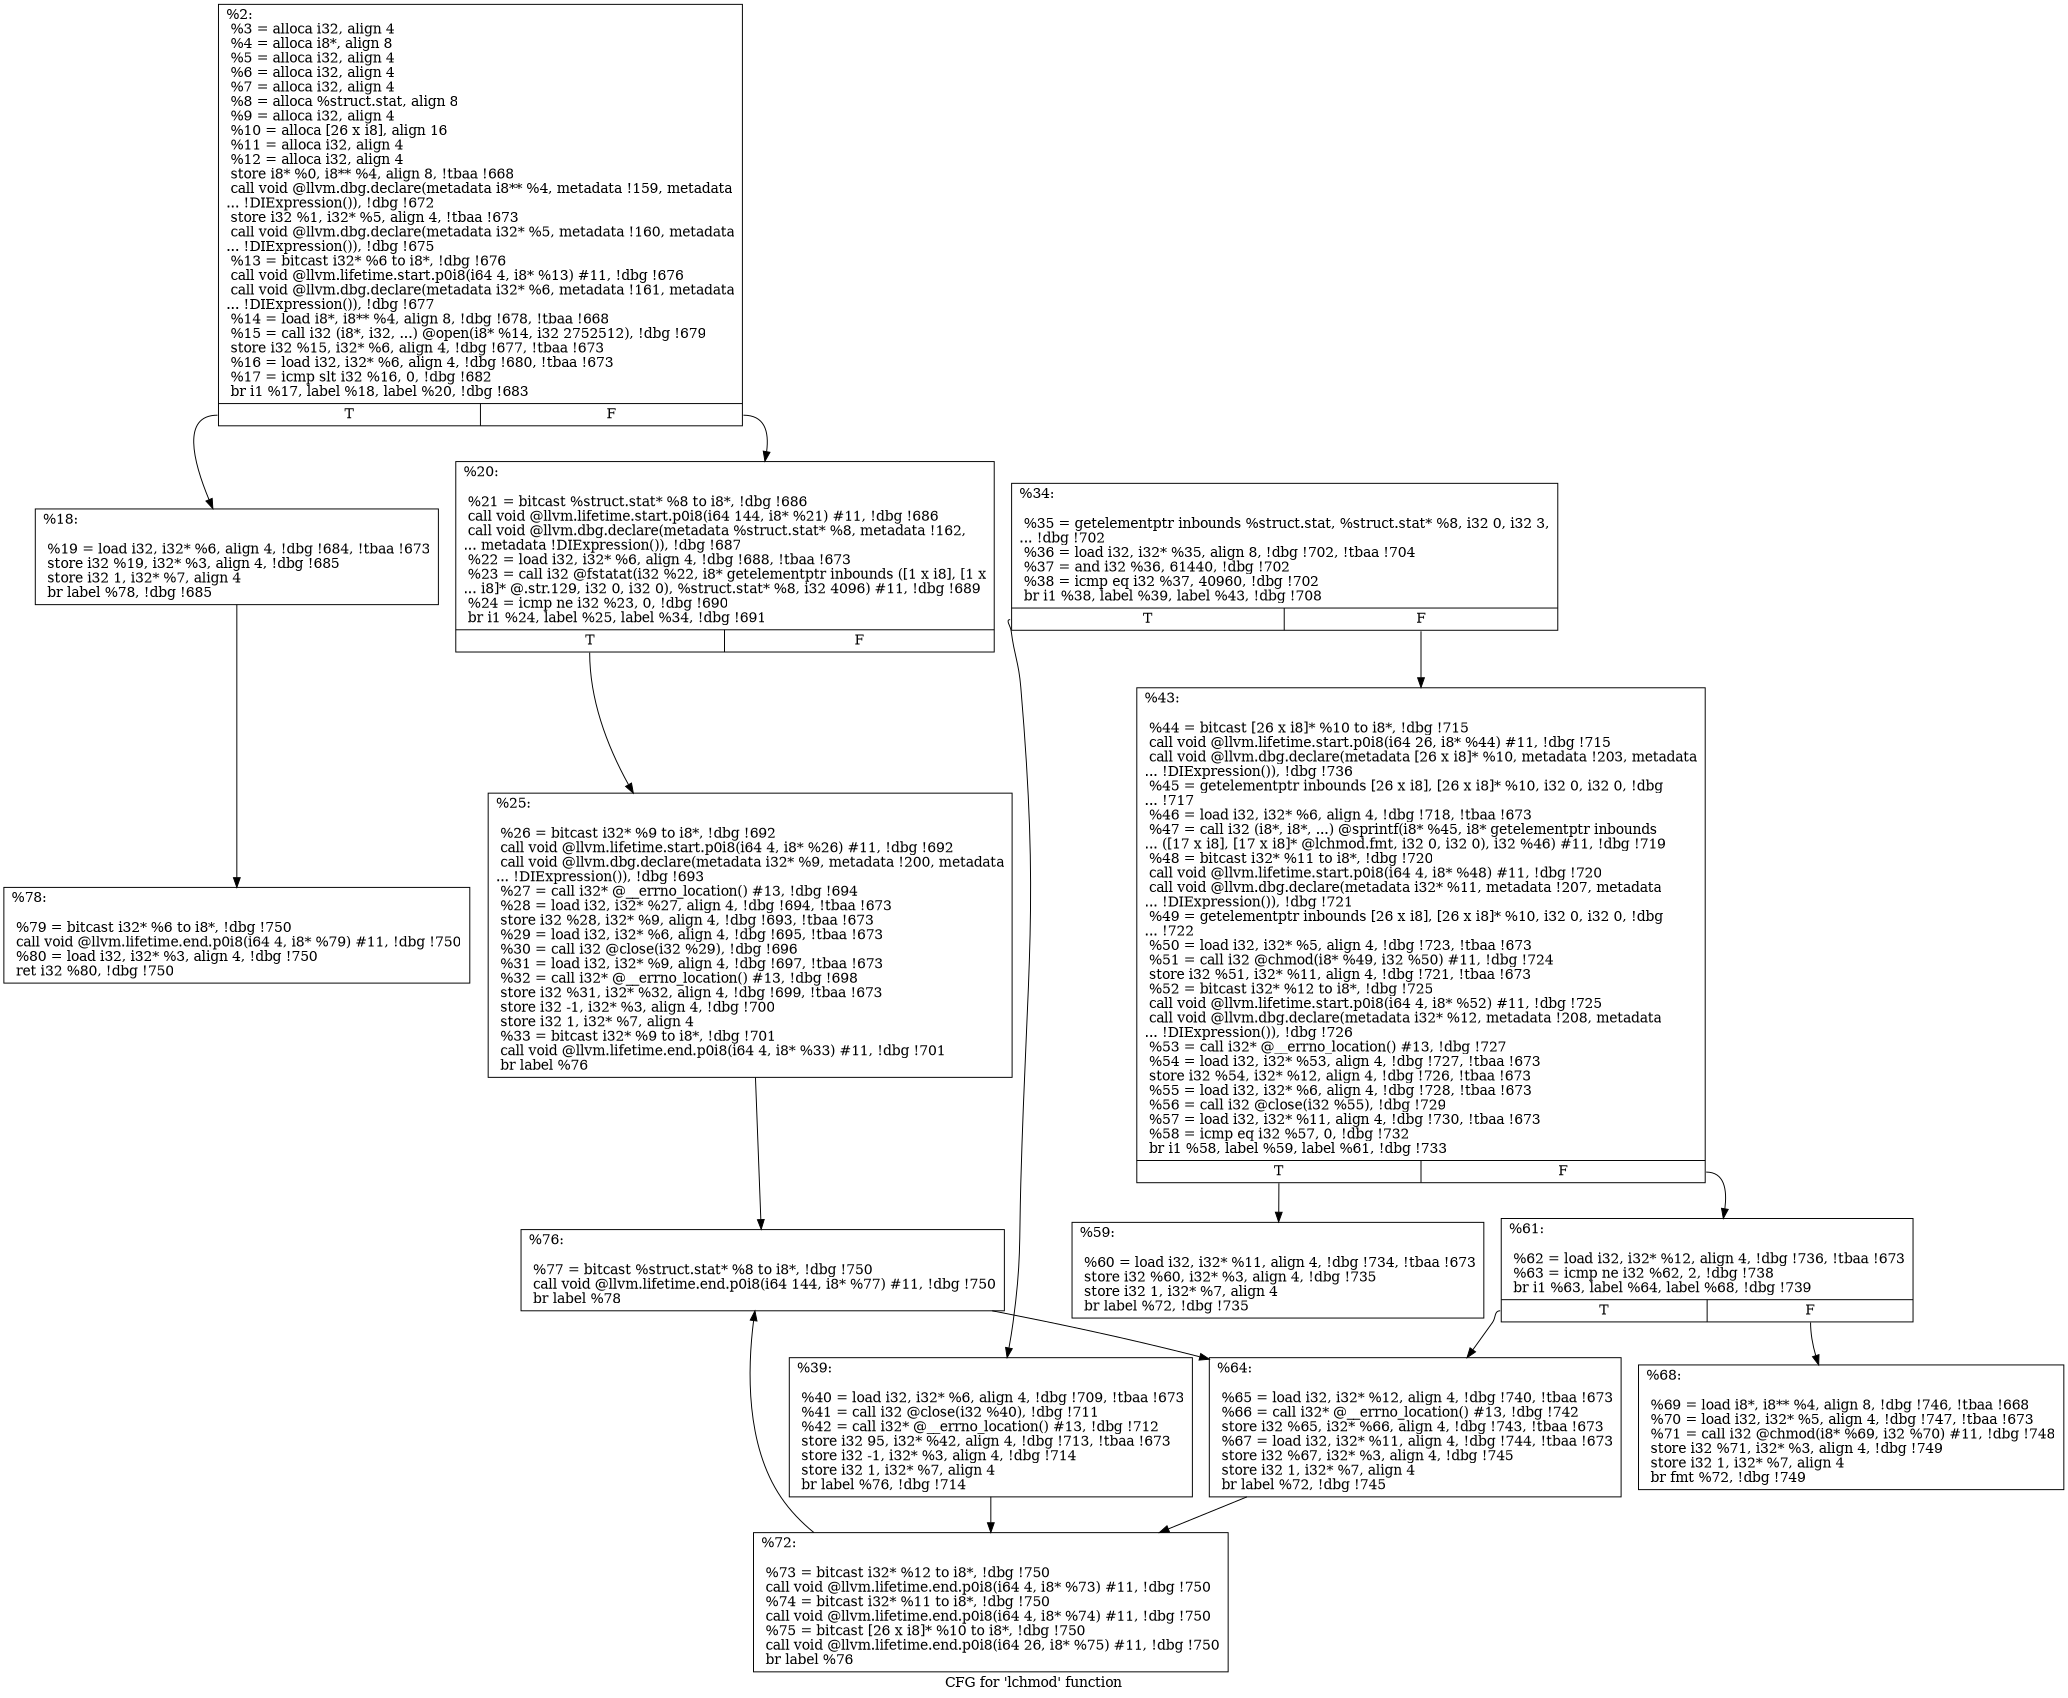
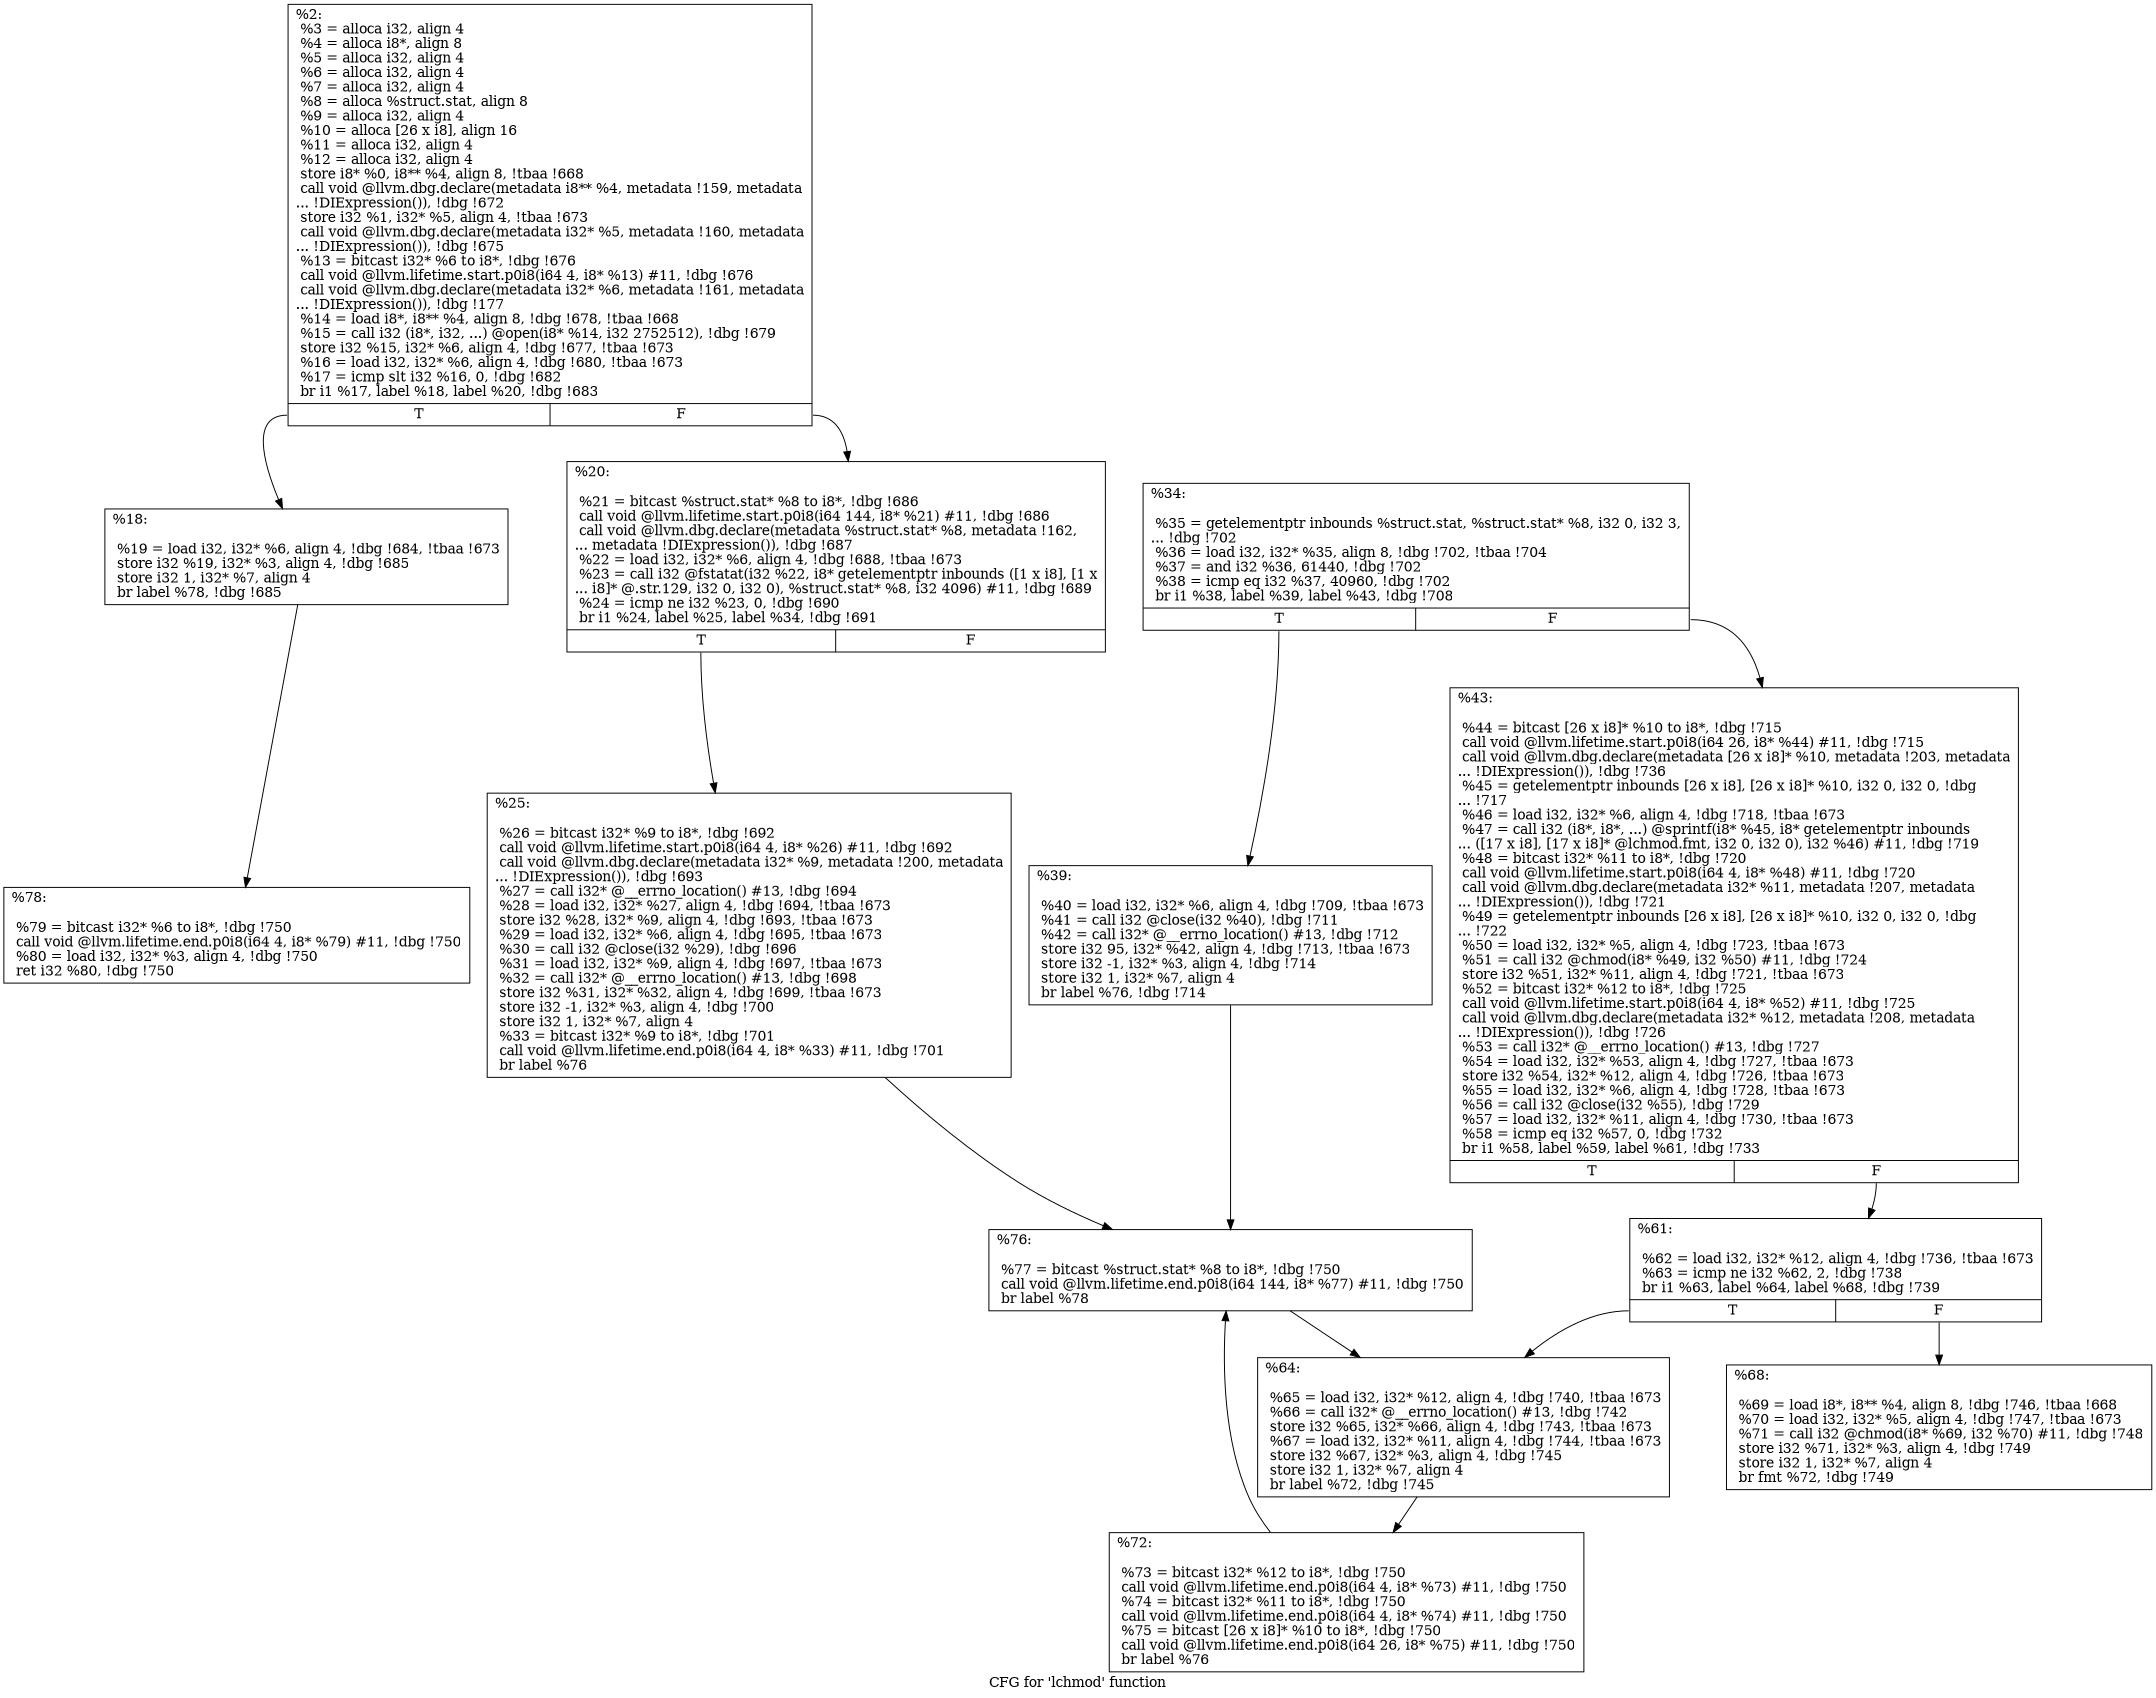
  digraph {
    label="CFG for 'lchmod' function"
    node [shape=record]
-   n1 [label="{%2:\l  %3 = alloca i32, align 4\l  %4 = alloca i8*, align 8\l  %5 = alloca i32, align 4\l  %6 = alloca i32, align 4\l  %7 = alloca i32, align 4\l  %8 = alloca %struct.stat, align 8\l  %9 = alloca i32, align 4\l  %10 = alloca [26 x i8], align 16\l  %11 = alloca i32, align 4\l  %12 = alloca i32, align 4\l  store i8* %0, i8** %4, align 8, !tbaa !668\l  call void @llvm.dbg.declare(metadata i8** %4, metadata !159, metadata\l... !DIExpression()), !dbg !672\l  store i32 %1, i32* %5, align 4, !tbaa !673\l  call void @llvm.dbg.declare(metadata i32* %5, metadata !160, metadata\l... !DIExpression()), !dbg !675\l  %13 = bitcast i32* %6 to i8*, !dbg !676\l  call void @llvm.lifetime.start.p0i8(i64 4, i8* %13) #11, !dbg !676\l  call void @llvm.dbg.declare(metadata i32* %6, metadata !161, metadata\l... !DIExpression()), !dbg !677\l  %14 = load i8*, i8** %4, align 8, !dbg !678, !tbaa !668\l  %15 = call i32 (i8*, i32, ...) @open(i8* %14, i32 2752512), !dbg !679\l  store i32 %15, i32* %6, align 4, !dbg !677, !tbaa !673\l  %16 = load i32, i32* %6, align 4, !dbg !680, !tbaa !673\l  %17 = icmp slt i32 %16, 0, !dbg !682\l  br i1 %17, label %18, label %20, !dbg !683\l|{<s0>T|<s1>F}}"]
+   n1 [label="{%2:\l  %3 = alloca i32, align 4\l  %4 = alloca i8*, align 8\l  %5 = alloca i32, align 4\l  %6 = alloca i32, align 4\l  %7 = alloca i32, align 4\l  %8 = alloca %struct.stat, align 8\l  %9 = alloca i32, align 4\l  %10 = alloca [26 x i8], align 16\l  %11 = alloca i32, align 4\l  %12 = alloca i32, align 4\l  store i8* %0, i8** %4, align 8, !tbaa !668\l  call void @llvm.dbg.declare(metadata i8** %4, metadata !159, metadata\l... !DIExpression()), !dbg !672\l  store i32 %1, i32* %5, align 4, !tbaa !673\l  call void @llvm.dbg.declare(metadata i32* %5, metadata !160, metadata\l... !DIExpression()), !dbg !675\l  %13 = bitcast i32* %6 to i8*, !dbg !676\l  call void @llvm.lifetime.start.p0i8(i64 4, i8* %13) #11, !dbg !676\l  call void @llvm.dbg.declare(metadata i32* %6, metadata !161, metadata\l... !DIExpression()), !dbg !177\l  %14 = load i8*, i8** %4, align 8, !dbg !678, !tbaa !668\l  %15 = call i32 (i8*, i32, ...) @open(i8* %14, i32 2752512), !dbg !679\l  store i32 %15, i32* %6, align 4, !dbg !677, !tbaa !673\l  %16 = load i32, i32* %6, align 4, !dbg !680, !tbaa !673\l  %17 = icmp slt i32 %16, 0, !dbg !682\l  br i1 %17, label %18, label %20, !dbg !683\l|{<s0>T|<s1>F}}"]
    n2 [label="{%18:\l\l  %19 = load i32, i32* %6, align 4, !dbg !684, !tbaa !673\l  store i32 %19, i32* %3, align 4, !dbg !685\l  store i32 1, i32* %7, align 4\l  br label %78, !dbg !685\l}"]
    n3 [label="{%20:\l\l  %21 = bitcast %struct.stat* %8 to i8*, !dbg !686\l  call void @llvm.lifetime.start.p0i8(i64 144, i8* %21) #11, !dbg !686\l  call void @llvm.dbg.declare(metadata %struct.stat* %8, metadata !162,\l... metadata !DIExpression()), !dbg !687\l  %22 = load i32, i32* %6, align 4, !dbg !688, !tbaa !673\l  %23 = call i32 @fstatat(i32 %22, i8* getelementptr inbounds ([1 x i8], [1 x\l... i8]* @.str.129, i32 0, i32 0), %struct.stat* %8, i32 4096) #11, !dbg !689\l  %24 = icmp ne i32 %23, 0, !dbg !690\l  br i1 %24, label %25, label %34, !dbg !691\l|{<s0>T|<s1>F}}"]
    n4 [label="{%78:\l\l  %79 = bitcast i32* %6 to i8*, !dbg !750\l  call void @llvm.lifetime.end.p0i8(i64 4, i8* %79) #11, !dbg !750\l  %80 = load i32, i32* %3, align 4, !dbg !750\l  ret i32 %80, !dbg !750\l}"]
    n5 [label="{%25:\l\l  %26 = bitcast i32* %9 to i8*, !dbg !692\l  call void @llvm.lifetime.start.p0i8(i64 4, i8* %26) #11, !dbg !692\l  call void @llvm.dbg.declare(metadata i32* %9, metadata !200, metadata\l... !DIExpression()), !dbg !693\l  %27 = call i32* @__errno_location() #13, !dbg !694\l  %28 = load i32, i32* %27, align 4, !dbg !694, !tbaa !673\l  store i32 %28, i32* %9, align 4, !dbg !693, !tbaa !673\l  %29 = load i32, i32* %6, align 4, !dbg !695, !tbaa !673\l  %30 = call i32 @close(i32 %29), !dbg !696\l  %31 = load i32, i32* %9, align 4, !dbg !697, !tbaa !673\l  %32 = call i32* @__errno_location() #13, !dbg !698\l  store i32 %31, i32* %32, align 4, !dbg !699, !tbaa !673\l  store i32 -1, i32* %3, align 4, !dbg !700\l  store i32 1, i32* %7, align 4\l  %33 = bitcast i32* %9 to i8*, !dbg !701\l  call void @llvm.lifetime.end.p0i8(i64 4, i8* %33) #11, !dbg !701\l  br label %76\l}"]
    n6 [label="{%76:\l\l  %77 = bitcast %struct.stat* %8 to i8*, !dbg !750\l  call void @llvm.lifetime.end.p0i8(i64 144, i8* %77) #11, !dbg !750\l  br label %78\l}"]
    n7 [label="{%34:\l\l  %35 = getelementptr inbounds %struct.stat, %struct.stat* %8, i32 0, i32 3,\l... !dbg !702\l  %36 = load i32, i32* %35, align 8, !dbg !702, !tbaa !704\l  %37 = and i32 %36, 61440, !dbg !702\l  %38 = icmp eq i32 %37, 40960, !dbg !702\l  br i1 %38, label %39, label %43, !dbg !708\l|{<s0>T|<s1>F}}"]
    n8 [label="{%39:\l\l  %40 = load i32, i32* %6, align 4, !dbg !709, !tbaa !673\l  %41 = call i32 @close(i32 %40), !dbg !711\l  %42 = call i32* @__errno_location() #13, !dbg !712\l  store i32 95, i32* %42, align 4, !dbg !713, !tbaa !673\l  store i32 -1, i32* %3, align 4, !dbg !714\l  store i32 1, i32* %7, align 4\l  br label %76, !dbg !714\l}"]
    n9 [label="{%43:\l\l  %44 = bitcast [26 x i8]* %10 to i8*, !dbg !715\l  call void @llvm.lifetime.start.p0i8(i64 26, i8* %44) #11, !dbg !715\l  call void @llvm.dbg.declare(metadata [26 x i8]* %10, metadata !203, metadata\l... !DIExpression()), !dbg !736\l  %45 = getelementptr inbounds [26 x i8], [26 x i8]* %10, i32 0, i32 0, !dbg\l... !717\l  %46 = load i32, i32* %6, align 4, !dbg !718, !tbaa !673\l  %47 = call i32 (i8*, i8*, ...) @sprintf(i8* %45, i8* getelementptr inbounds\l... ([17 x i8], [17 x i8]* @lchmod.fmt, i32 0, i32 0), i32 %46) #11, !dbg !719\l  %48 = bitcast i32* %11 to i8*, !dbg !720\l  call void @llvm.lifetime.start.p0i8(i64 4, i8* %48) #11, !dbg !720\l  call void @llvm.dbg.declare(metadata i32* %11, metadata !207, metadata\l... !DIExpression()), !dbg !721\l  %49 = getelementptr inbounds [26 x i8], [26 x i8]* %10, i32 0, i32 0, !dbg\l... !722\l  %50 = load i32, i32* %5, align 4, !dbg !723, !tbaa !673\l  %51 = call i32 @chmod(i8* %49, i32 %50) #11, !dbg !724\l  store i32 %51, i32* %11, align 4, !dbg !721, !tbaa !673\l  %52 = bitcast i32* %12 to i8*, !dbg !725\l  call void @llvm.lifetime.start.p0i8(i64 4, i8* %52) #11, !dbg !725\l  call void @llvm.dbg.declare(metadata i32* %12, metadata !208, metadata\l... !DIExpression()), !dbg !726\l  %53 = call i32* @__errno_location() #13, !dbg !727\l  %54 = load i32, i32* %53, align 4, !dbg !727, !tbaa !673\l  store i32 %54, i32* %12, align 4, !dbg !726, !tbaa !673\l  %55 = load i32, i32* %6, align 4, !dbg !728, !tbaa !673\l  %56 = call i32 @close(i32 %55), !dbg !729\l  %57 = load i32, i32* %11, align 4, !dbg !730, !tbaa !673\l  %58 = icmp eq i32 %57, 0, !dbg !732\l  br i1 %58, label %59, label %61, !dbg !733\l|{<s0>T|<s1>F}}"]
    n10 [label="{%64:\l\l  %65 = load i32, i32* %12, align 4, !dbg !740, !tbaa !673\l  %66 = call i32* @__errno_location() #13, !dbg !742\l  store i32 %65, i32* %66, align 4, !dbg !743, !tbaa !673\l  %67 = load i32, i32* %11, align 4, !dbg !744, !tbaa !673\l  store i32 %67, i32* %3, align 4, !dbg !745\l  store i32 1, i32* %7, align 4\l  br label %72, !dbg !745\l}"]
-   n11 [label="{%59:\l\l  %60 = load i32, i32* %11, align 4, !dbg !734, !tbaa !673\l  store i32 %60, i32* %3, align 4, !dbg !735\l  store i32 1, i32* %7, align 4\l  br label %72, !dbg !735\l}"]
    n12 [label="{%61:\l\l  %62 = load i32, i32* %12, align 4, !dbg !736, !tbaa !673\l  %63 = icmp ne i32 %62, 2, !dbg !738\l  br i1 %63, label %64, label %68, !dbg !739\l|{<s0>T|<s1>F}}"]
    n13 [label="{%68:\l\l  %69 = load i8*, i8** %4, align 8, !dbg !746, !tbaa !668\l  %70 = load i32, i32* %5, align 4, !dbg !747, !tbaa !673\l  %71 = call i32 @chmod(i8* %69, i32 %70) #11, !dbg !748\l  store i32 %71, i32* %3, align 4, !dbg !749\l  store i32 1, i32* %7, align 4\l  br fmt %72, !dbg !749\l}"]
    n14 [label="{%72:\l\l  %73 = bitcast i32* %12 to i8*, !dbg !750\l  call void @llvm.lifetime.end.p0i8(i64 4, i8* %73) #11, !dbg !750\l  %74 = bitcast i32* %11 to i8*, !dbg !750\l  call void @llvm.lifetime.end.p0i8(i64 4, i8* %74) #11, !dbg !750\l  %75 = bitcast [26 x i8]* %10 to i8*, !dbg !750\l  call void @llvm.lifetime.end.p0i8(i64 26, i8* %75) #11, !dbg !750\l  br label %76\l}"]
    n1 -> n2 [tailport=s0]
    n1 -> n3 [tailport=s1]
    n2 -> n4
    n3 -> n5 [tailport=s0]
    n5 -> n6
    n6 -> n10
    n7 -> n8 [tailport=s0]
    n7 -> n9 [tailport=s1]
-   n8 -> n14
-   n9 -> n11 [tailport=s0]
+   n8 -> n6
    n9 -> n12 [tailport=s1]
    n10 -> n14
    n12 -> n10 [tailport=s0]
    n12 -> n13 [tailport=s1]
    n14 -> n6
  }
